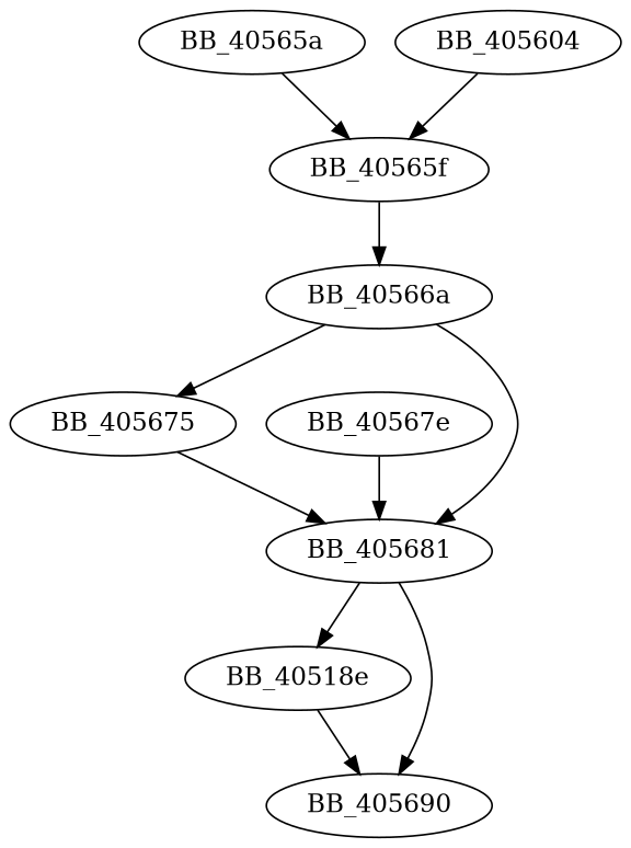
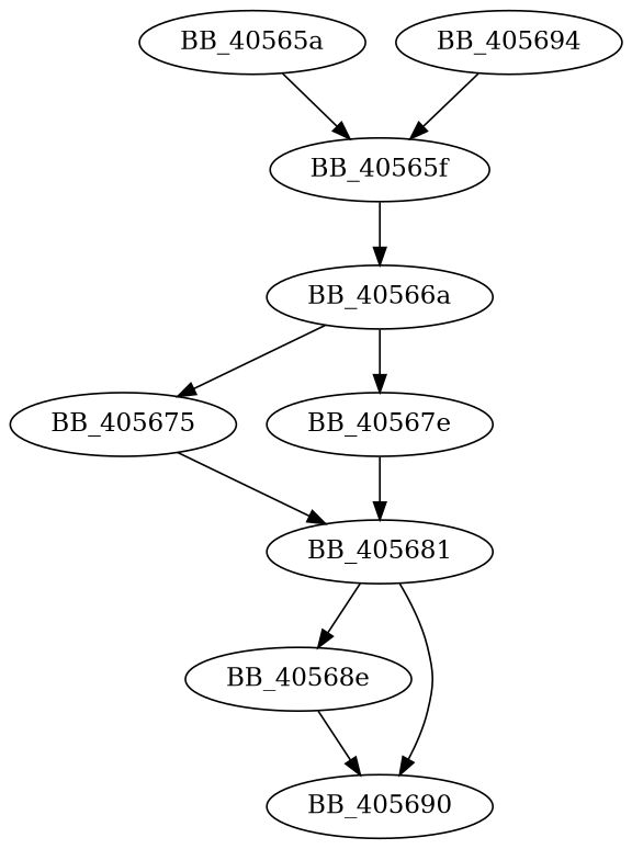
  digraph {
    BB_40565a
    BB_40565f
    BB_40566a
    BB_405675
    BB_40567e
-   BB_405694 [label=BB_405604]
+   BB_405694
    BB_405681
-   BB_40568e [label=BB_40518e]
+   BB_40568e
    BB_405690
    BB_40565a -> BB_40565f
    BB_40565f -> BB_40566a
    BB_40566a -> BB_405675
-   BB_40566a -> BB_405681
+   BB_40566a -> BB_40567e
    BB_405675 -> BB_405681
    BB_40567e -> BB_405681
    BB_405694 -> BB_40565f
    BB_405681 -> BB_40568e
    BB_405681 -> BB_405690
    BB_40568e -> BB_405690
  }
